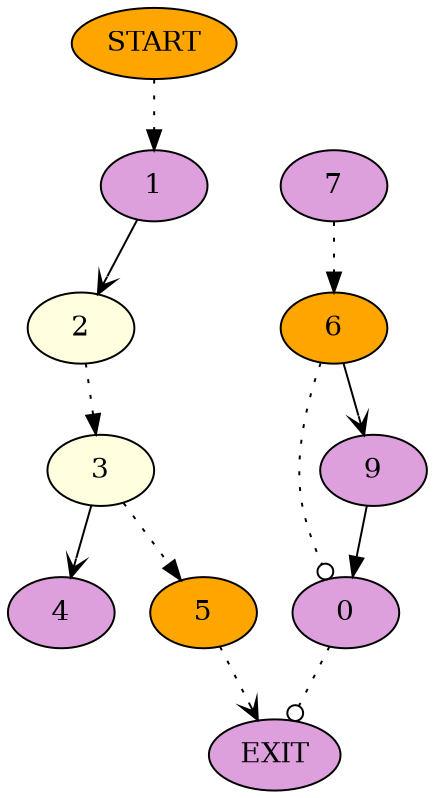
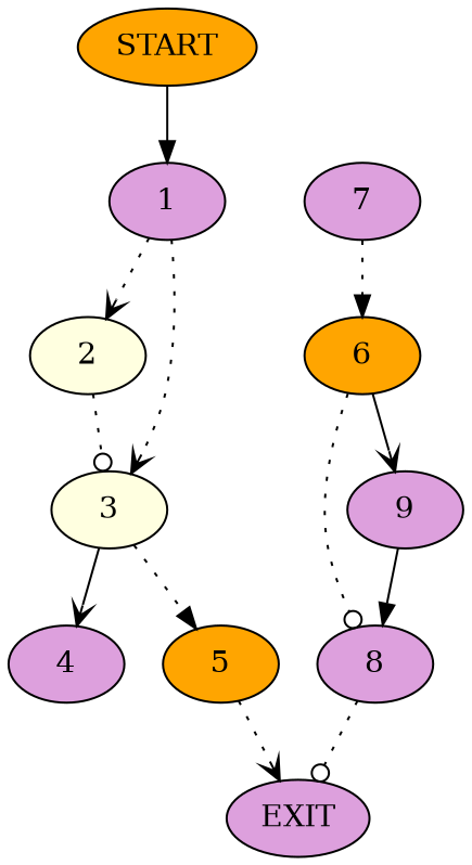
  digraph {
    node [fillcolor=plum style=filled]
    edge [arrowhead=vee style=dotted]
    n1 [fillcolor=orange label=START]
    1
    2 [fillcolor=lightyellow]
    3 [fillcolor=lightyellow]
    n5 [label=EXIT]
    4
    5 [fillcolor=orange]
    6 [fillcolor=orange]
-   8 [label=0]
+   8
    9
    7
-   n1 -> 1 [arrowhead=normal]
-   1 -> 2 [style=solid]
-   2 -> 3 [arrowhead=normal]
+   n1 -> 1 [arrowhead=normal style=solid]
+   1 -> 2
+   1 -> 3
+   2 -> 3 [arrowhead=odot]
    3 -> 4 [style=solid]
    3 -> 5 [arrowhead=normal]
    5 -> n5
    6 -> 8 [arrowhead=odot]
    6 -> 9 [style=solid]
    8 -> n5 [arrowhead=odot]
    9 -> 8 [arrowhead=normal style=solid]
    7 -> 6 [arrowhead=normal]
  }
